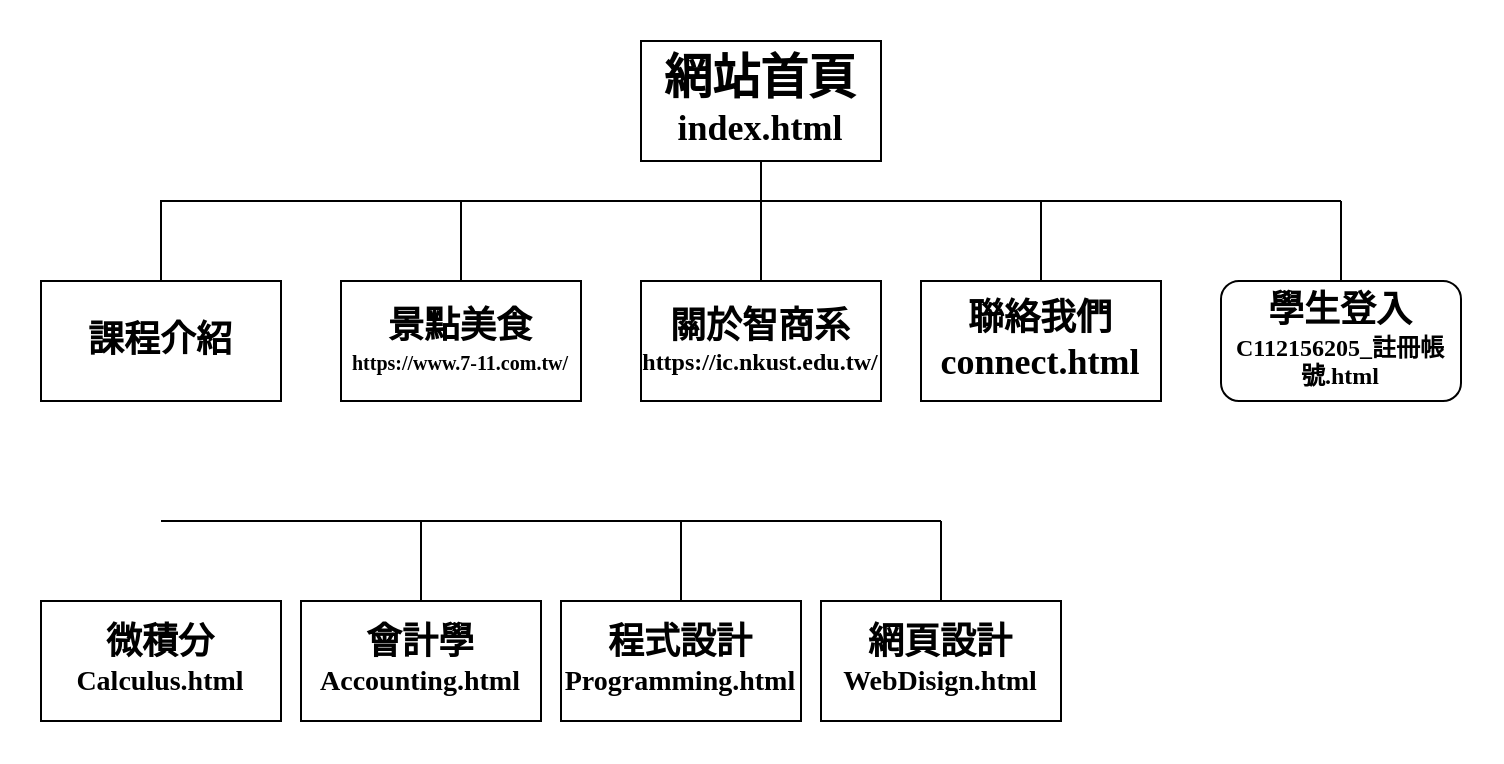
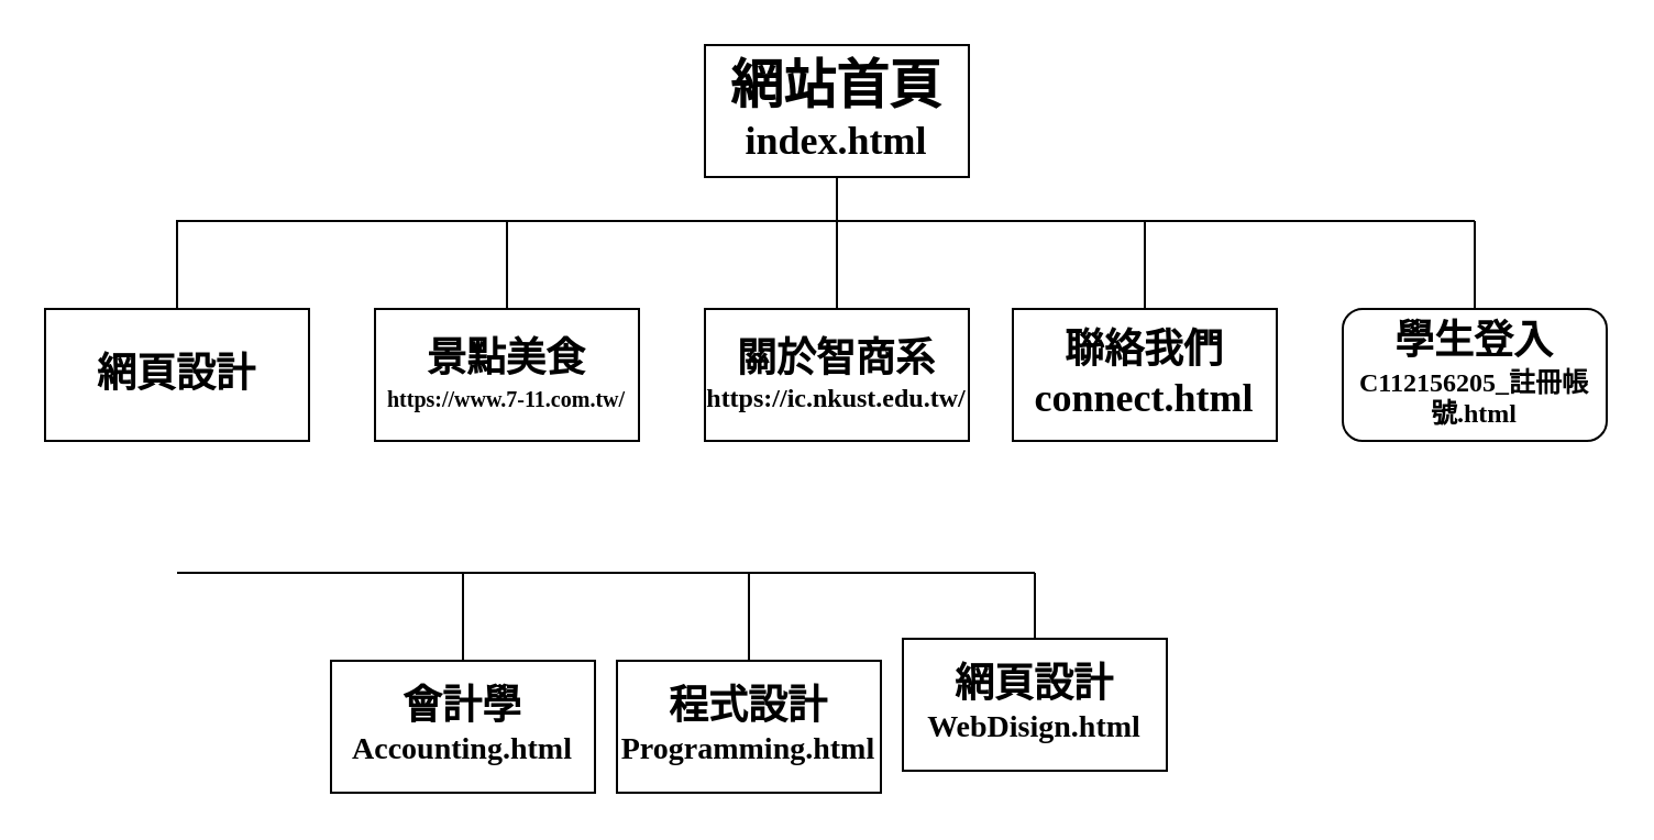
  <mxCell id="0" />
  <mxCell id="1" parent="0" />
  <mxCell id="2" value="&lt;font style=&quot;&quot;&gt;&lt;b style=&quot;&quot;&gt;&lt;font face=&quot;Times New Roman&quot;&gt;&lt;span style=&quot;font-size: 24px;&quot;&gt;網站首頁&lt;/span&gt;&lt;br&gt;&lt;font style=&quot;font-size: 18px;&quot;&gt;index.html&lt;/font&gt;&lt;/font&gt;&lt;br&gt;&lt;/b&gt;&lt;/font&gt;" style="rounded=0;whiteSpace=wrap;html=1;" parent="1" vertex="1"><mxGeometry x="320" y="20" width="120" height="60" as="geometry" /></mxCell>
  <mxCell id="3" value="" style="endArrow=none;html=1;rounded=0;" parent="1" edge="1"><mxGeometry width="50" height="50" relative="1" as="geometry"><mxPoint x="380" y="180" as="sourcePoint" /><mxPoint x="380" y="80" as="targetPoint" /></mxGeometry></mxCell>
  <mxCell id="4" value="&lt;font style=&quot;&quot;&gt;&lt;font face=&quot;Times New Roman&quot;&gt;&lt;b&gt;&lt;font style=&quot;font-size: 18px;&quot;&gt;關於智商系&lt;br&gt;&lt;/font&gt;&lt;font style=&quot;font-size: 12px;&quot;&gt;https://ic.nkust.edu.tw/&lt;/font&gt;&lt;/b&gt;&lt;/font&gt;&lt;br&gt;&lt;/font&gt;" style="rounded=0;whiteSpace=wrap;html=1;" parent="1" vertex="1"><mxGeometry x="320" y="140" width="120" height="60" as="geometry" /></mxCell>
  <mxCell id="5" value="&lt;font face=&quot;Times New Roman&quot;&gt;&lt;b&gt;&lt;font style=&quot;&quot;&gt;&lt;font style=&quot;font-size: 18px;&quot;&gt;景點美食&lt;/font&gt;&lt;br&gt;&lt;/font&gt;&lt;font style=&quot;font-size: 10px;&quot;&gt;https://www.7-11.com.tw/&lt;/font&gt;&lt;/b&gt;&lt;/font&gt;" style="rounded=0;whiteSpace=wrap;html=1;" parent="1" vertex="1"><mxGeometry x="170" y="140" width="120" height="60" as="geometry" /></mxCell>
  <mxCell id="6" value="&lt;font style=&quot;&quot;&gt;&lt;b&gt;&lt;font face=&quot;Times New Roman&quot;&gt;&lt;font style=&quot;font-size: 18px;&quot;&gt;聯絡我們&lt;/font&gt;&lt;br&gt;&lt;span style=&quot;font-size: 18px;&quot;&gt;connect.html&lt;/span&gt;&lt;/font&gt;&lt;/b&gt;&lt;br&gt;&lt;/font&gt;" style="rounded=0;whiteSpace=wrap;html=1;" parent="1" vertex="1"><mxGeometry x="460" y="140" width="120" height="60" as="geometry" /></mxCell>
  <mxCell id="7" value="&lt;font style=&quot;&quot;&gt;&lt;font face=&quot;Times New Roman&quot;&gt;&lt;b&gt;&lt;span style=&quot;font-size: 18px;&quot;&gt;學生登入&lt;/span&gt;&lt;br&gt;&lt;font style=&quot;font-size: 12px;&quot;&gt;C112156205_註冊帳號.html&lt;/font&gt;&lt;/b&gt;&lt;/font&gt;&lt;br&gt;&lt;/font&gt;" style="whiteSpace=wrap;html=1;rounded=1;" parent="1" vertex="1"><mxGeometry x="610" y="140" width="120" height="60" as="geometry" /></mxCell>
- <mxCell id="8" value="&lt;span style=&quot;font-size: 18px;&quot;&gt;&lt;font face=&quot;Times New Roman&quot;&gt;&lt;b&gt;課程介紹&lt;/b&gt;&lt;/font&gt;&lt;/span&gt;" style="rounded=0;whiteSpace=wrap;html=1;" parent="1" vertex="1"><mxGeometry x="20" y="140" width="120" height="60" as="geometry" /></mxCell>
+ <mxCell id="8" value="&lt;span style=&quot;font-size: 18px;&quot;&gt;&lt;font face=&quot;Times New Roman&quot;&gt;&lt;b&gt;網頁設計&lt;/b&gt;&lt;/font&gt;&lt;/span&gt;" style="rounded=0;whiteSpace=wrap;html=1;" parent="1" vertex="1"><mxGeometry x="20" y="140" width="120" height="60" as="geometry" /></mxCell>
  <mxCell id="9" value="" style="endArrow=none;html=1;rounded=0;entryX=0.5;entryY=0;entryDx=0;entryDy=0;" parent="1" edge="1"><mxGeometry width="50" height="50" relative="1" as="geometry"><mxPoint x="80" y="100" as="sourcePoint" /><mxPoint x="80" y="140" as="targetPoint" /><Array as="points"><mxPoint x="380" y="100" /><mxPoint x="80" y="100" /></Array></mxGeometry></mxCell>
  <mxCell id="10" value="" style="endArrow=none;html=1;rounded=0;" parent="1" edge="1"><mxGeometry width="50" height="50" relative="1" as="geometry"><mxPoint x="380" y="100" as="sourcePoint" /><mxPoint x="670" y="100" as="targetPoint" /><Array as="points"><mxPoint x="520" y="100" /></Array></mxGeometry></mxCell>
  <mxCell id="11" value="" style="endArrow=none;html=1;rounded=0;exitX=0.5;exitY=0;exitDx=0;exitDy=0;" parent="1" source="7" edge="1"><mxGeometry width="50" height="50" relative="1" as="geometry"><mxPoint x="620" y="150" as="sourcePoint" /><mxPoint x="670" y="100" as="targetPoint" /></mxGeometry></mxCell>
  <mxCell id="12" value="" style="endArrow=none;html=1;rounded=0;exitX=0.5;exitY=0;exitDx=0;exitDy=0;" parent="1" source="6" edge="1"><mxGeometry width="50" height="50" relative="1" as="geometry"><mxPoint x="470" y="130" as="sourcePoint" /><mxPoint x="520" y="100" as="targetPoint" /></mxGeometry></mxCell>
- <mxCell id="13" value="&lt;font face=&quot;Times New Roman&quot;&gt;&lt;b&gt;&lt;font style=&quot;font-size: 18px;&quot;&gt;微積分&lt;/font&gt;&lt;br&gt;&lt;font style=&quot;font-size: 14px;&quot;&gt;Calculus.html&lt;/font&gt;&lt;/b&gt;&lt;/font&gt;" style="rounded=0;whiteSpace=wrap;html=1;" parent="1" vertex="1"><mxGeometry x="20" y="300" width="120" height="60" as="geometry" /></mxCell>
  <mxCell id="14" value="" style="endArrow=none;html=1;rounded=0;exitX=0.5;exitY=0;exitDx=0;exitDy=0;" parent="1" source="15" edge="1"><mxGeometry width="50" height="50" relative="1" as="geometry"><mxPoint x="210" y="300" as="sourcePoint" /><mxPoint x="210" y="260" as="targetPoint" /></mxGeometry></mxCell>
  <mxCell id="15" value="&lt;font face=&quot;Times New Roman&quot;&gt;&lt;b&gt;&lt;font style=&quot;font-size: 18px;&quot;&gt;會計學&lt;br&gt;&lt;/font&gt;&lt;font style=&quot;font-size: 14px;&quot;&gt;Accounting.html&lt;/font&gt;&lt;/b&gt;&lt;/font&gt;" style="rounded=0;whiteSpace=wrap;html=1;" parent="1" vertex="1"><mxGeometry x="150" y="300" width="120" height="60" as="geometry" /></mxCell>
  <mxCell id="16" value="" style="endArrow=none;html=1;rounded=0;exitX=0.5;exitY=0;exitDx=0;exitDy=0;" parent="1" source="17" edge="1"><mxGeometry width="50" height="50" relative="1" as="geometry"><mxPoint x="340" y="300" as="sourcePoint" /><mxPoint x="340" y="260" as="targetPoint" /></mxGeometry></mxCell>
  <mxCell id="17" value="&lt;font face=&quot;Times New Roman&quot;&gt;&lt;b&gt;&lt;font style=&quot;font-size: 18px;&quot;&gt;程式設計&lt;/font&gt;&lt;br&gt;&lt;/b&gt;&lt;/font&gt;&lt;font style=&quot;font-size: 14px;&quot;&gt;&lt;font face=&quot;ADCBUZeelmV1fKp8oaQo&quot;&gt;&lt;b&gt;Programming.html&lt;/b&gt;&lt;/font&gt;&lt;br&gt;&lt;/font&gt;" style="rounded=0;whiteSpace=wrap;html=1;" parent="1" vertex="1"><mxGeometry x="280" y="300" width="120" height="60" as="geometry" /></mxCell>
  <mxCell id="18" value="" style="endArrow=none;html=1;rounded=0;exitX=0.5;exitY=0;exitDx=0;exitDy=0;" parent="1" source="19" edge="1"><mxGeometry width="50" height="50" relative="1" as="geometry"><mxPoint x="470" y="300" as="sourcePoint" /><mxPoint x="470" y="260" as="targetPoint" /></mxGeometry></mxCell>
- <mxCell id="19" value="&lt;font face=&quot;Times New Roman&quot;&gt;&lt;b&gt;&lt;font style=&quot;font-size: 18px;&quot;&gt;網頁設計&lt;br&gt;&lt;/font&gt;&lt;font style=&quot;font-size: 14px;&quot;&gt;WebDisign.html&lt;/font&gt;&lt;/b&gt;&lt;/font&gt;" style="rounded=0;whiteSpace=wrap;html=1;" parent="1" vertex="1"><mxGeometry x="410" y="300" width="120" height="60" as="geometry" /></mxCell>
+ <mxCell id="19" value="&lt;font face=&quot;Times New Roman&quot;&gt;&lt;b&gt;&lt;font style=&quot;font-size: 18px;&quot;&gt;網頁設計&lt;br&gt;&lt;/font&gt;&lt;font style=&quot;font-size: 14px;&quot;&gt;WebDisign.html&lt;/font&gt;&lt;/b&gt;&lt;/font&gt;" style="rounded=0;whiteSpace=wrap;html=1;" parent="1" vertex="1"><mxGeometry x="410" y="290" width="120" height="60" as="geometry" /></mxCell>
  <mxCell id="20" value="" style="endArrow=none;html=1;rounded=0;" parent="1" edge="1"><mxGeometry width="50" height="50" relative="1" as="geometry"><mxPoint x="80" y="260" as="sourcePoint" /><mxPoint x="470" y="260" as="targetPoint" /></mxGeometry></mxCell>
  <mxCell id="21" value="" style="endArrow=none;html=1;rounded=0;exitX=0.5;exitY=0;exitDx=0;exitDy=0;" edge="1" parent="1" source="5"><mxGeometry width="50" height="50" relative="1" as="geometry"><mxPoint x="170" y="150" as="sourcePoint" /><mxPoint x="230" y="100" as="targetPoint" /></mxGeometry></mxCell>
